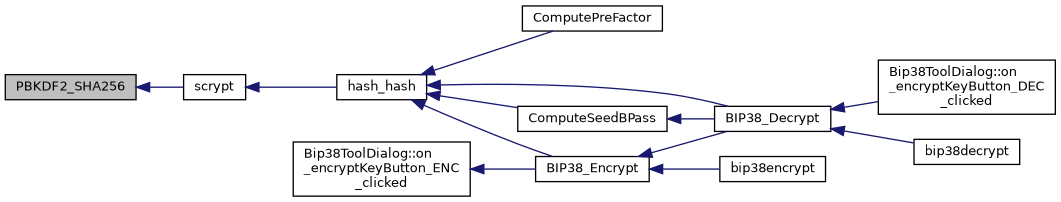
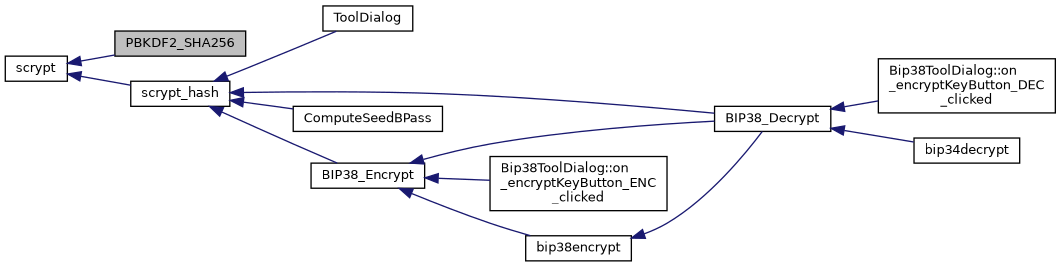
  digraph {
    rankdir=LR
    node [color=black fillcolor=white fontname=Helvetica fontsize=10 shape=record style=filled]
    edge [color=midnightblue dir=back fontname=Helvetica fontsize=10 labelfontname=Helvetica labelfontsize=10 style=solid]
    n1 [fillcolor=grey75 fontcolor=black height=0.2 label=PBKDF2_SHA256 width=0.4]
    n2 [height=0.2 label=scrypt width=0.4]
-   n3 [height=0.2 label=hash_hash width=0.4]
-   n4 [height=0.2 label=ComputePreFactor width=0.4]
+   n3 [height=0.2 label=scrypt_hash width=0.4]
+   n4 [height=0.2 label=ToolDialog width=0.4]
    n5 [height=0.2 label=BIP38_Decrypt width=0.4]
    n6 [height=0.2 label=ComputeSeedBPass width=0.4]
    n7 [height=0.2 label=BIP38_Encrypt width=0.4]
    n8 [height=0.2 label="Bip38ToolDialog::on\l_encryptKeyButton_DEC\l_clicked" width=0.4]
-   n9 [height=0.2 label=bip38decrypt width=0.4]
+   n9 [height=0.2 label=bip34decrypt width=0.4]
    n10 [height=0.2 label="Bip38ToolDialog::on\l_encryptKeyButton_ENC\l_clicked" width=0.4]
    n11 [height=0.2 label=bip38encrypt width=0.4]
-   n1 -> n2
+   n2 -> n1
    n2 -> n3
    n3 -> n4
    n3 -> n5
    n3 -> n6
    n3 -> n7
    n5 -> n8
    n5 -> n9
-   n6 -> n5
+   n11 -> n5
    n7 -> n5
-   n10 -> n7
+   n7 -> n10
    n7 -> n11
  }
